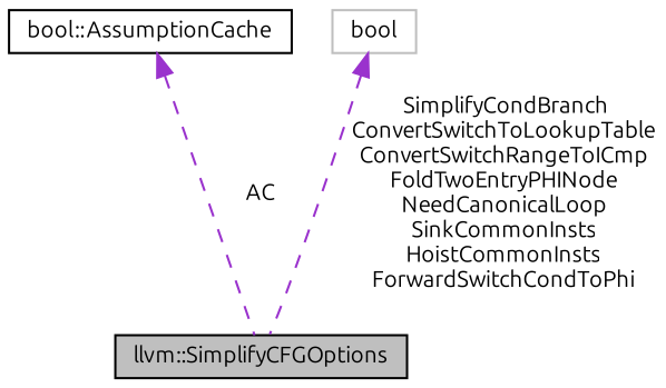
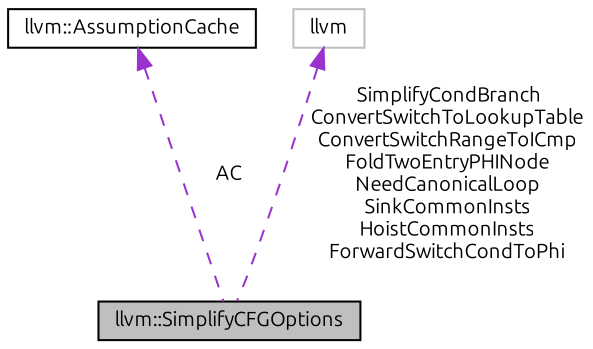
  digraph {
    fontname=Ubuntu
    node [color=black fontname=Ubuntu fontsize=10 shape=record]
    edge [color=darkorchid3 dir=back fontname=Ubuntu fontsize=10 labelfontname=Helvetica labelfontsize=10 style=dashed]
    n1 [fillcolor=grey75 fontcolor=black height=0.2 label="llvm::SimplifyCFGOptions" style=filled width=0.4]
-   n2 [height=0.2 label="bool::AssumptionCache" width=0.4]
-   n3 [color=grey75 height=0.2 label=bool width=0.4]
+   n2 [height=0.2 label="llvm::AssumptionCache" width=0.4]
+   n3 [color=grey75 height=0.2 label=llvm width=0.4]
    n2 -> n1 [label=" AC"]
    n3 -> n1 [label=" SimplifyCondBranch\nConvertSwitchToLookupTable\nConvertSwitchRangeToICmp\nFoldTwoEntryPHINode\nNeedCanonicalLoop\nSinkCommonInsts\nHoistCommonInsts\nForwardSwitchCondToPhi"]
  }
